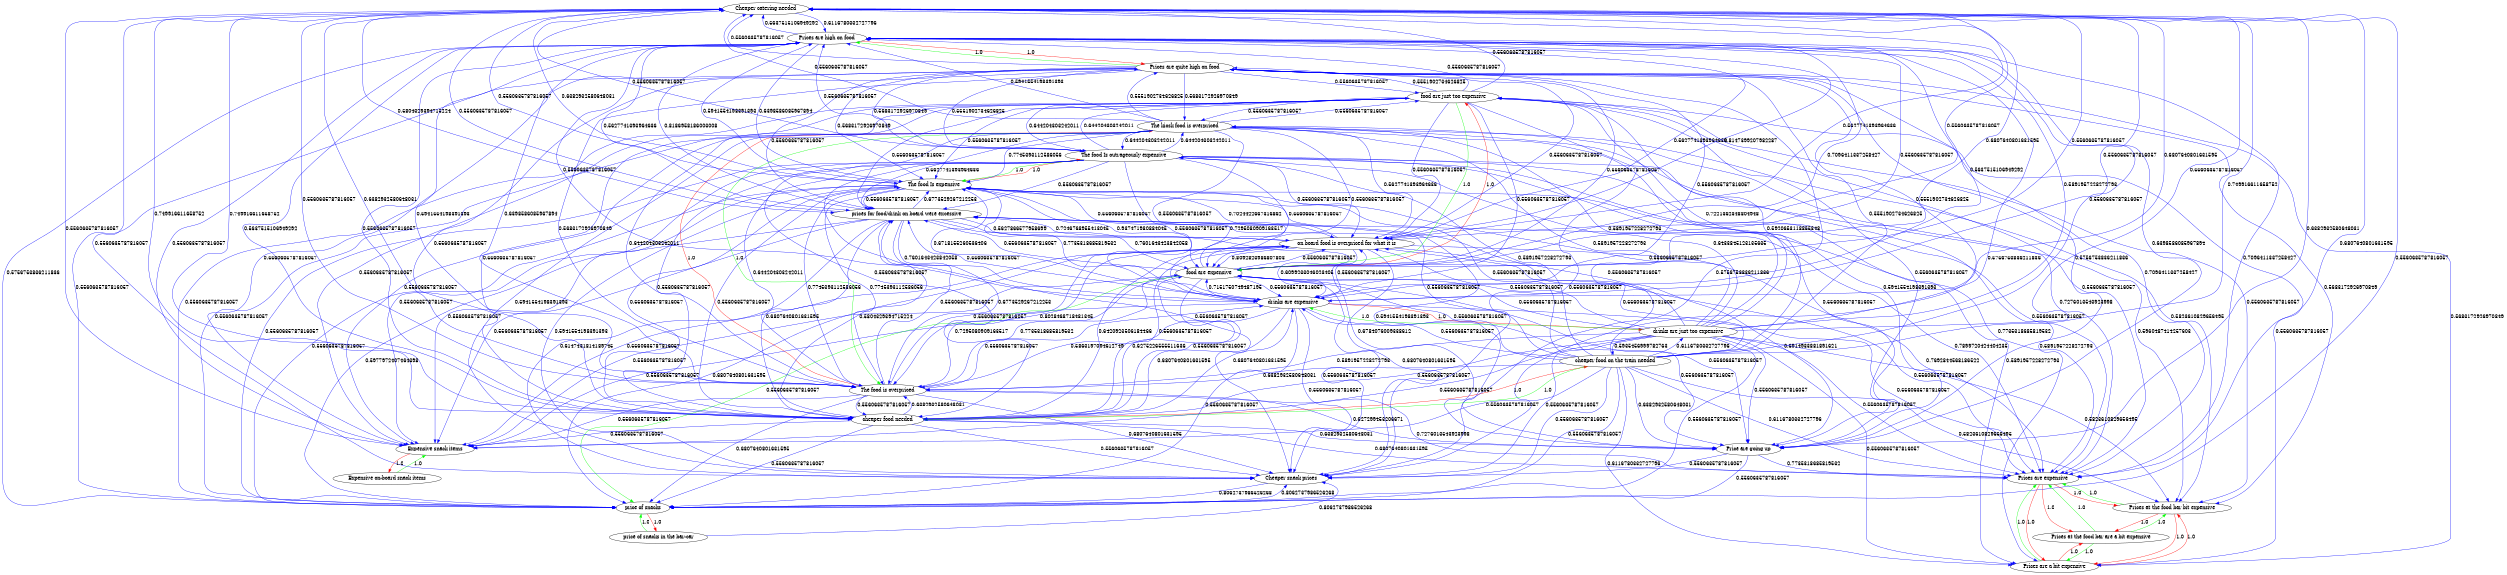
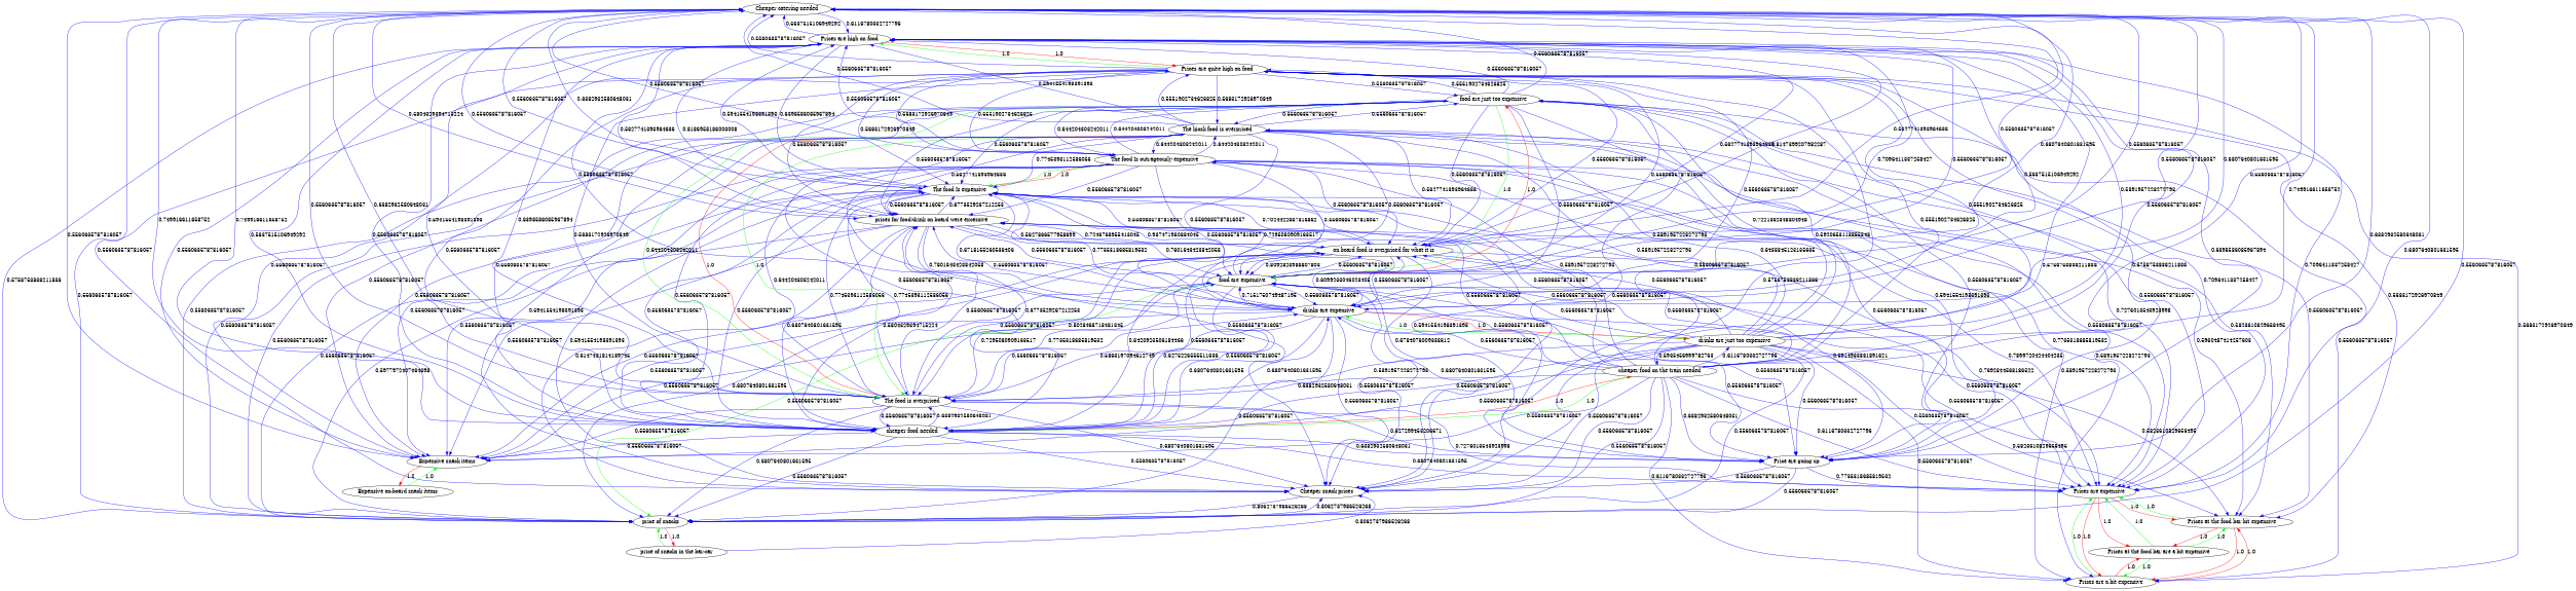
  digraph {
    edge [color=blue]
    "Cheaper catering needed"
    "Cheaper snack prices"
    "Expensive snack items"
    "Price are going up"
    "Prices are high on food"
    "Prices are expensive"
    "The food Is expensive"
    "The food is overpriced"
    "cheaper food needed"
    "drinks are expensive"
    "food are expensive"
    "on board food is overpriced for what it is"
    "price of snacks"
    "prices for food/drink on board were excessive"
    "Expensive on-board snack items"
    "Prices are quite high on food"
    n17 [label="Prices at the food bar bit expensive"]
    "Prices are a bit expensive"
    "Prices at the food bar are a bit expensive"
    "The food Is outrageously expensive"
    "The kiosk food is overpriced"
    "cheaper food on the train needed"
    "drinks are just too expensive"
    "food are just too expensive"
    "price of snacks in the bar-car"
    "Cheaper catering needed" -> "Cheaper snack prices" [label=0.5560635787816057]
    "Cheaper catering needed" -> "Expensive snack items" [label=0.5560635787816057]
    "Cheaper catering needed" -> "Price are going up" [label=0.6382932580648031]
    "Cheaper catering needed" -> "Prices are high on food" [label=0.6116780332727796]
    "Cheaper catering needed" -> "Prices are expensive" [label=0.6807640801631595]
    "Cheaper catering needed" -> "The food Is expensive" [label=0.6382932580648031]
    "Cheaper catering needed" -> "The food is overpriced" [label=0.6382932580648031]
    "Cheaper catering needed" -> "cheaper food needed" [label=0.749916611658752]
    "Cheaper catering needed" -> "drinks are expensive" [label=0.6807640801631595]
    "Cheaper catering needed" -> "food are expensive" [label=0.6807640801631595]
    "Cheaper catering needed" -> "on board food is overpriced for what it is" [label=0.5627741393964636]
    "Cheaper catering needed" -> "price of snacks" [label=0.5560635787816057]
    "Cheaper catering needed" -> "prices for food/drink on board were excessive" [label=0.5804329394715224]
    "Cheaper snack prices" -> "price of snacks" [label=0.8062737986526268]
    "Expensive snack items" -> "Expensive on-board snack items" [color=red label=1.0]
    "Price are going up" -> "Cheaper snack prices" [label=0.5560635787816057]
    "Price are going up" -> "Prices are expensive" [label=0.7735318685819532]
    "Price are going up" -> "price of snacks" [label=0.5560635787816057]
    "Prices are high on food" -> "Cheaper catering needed" [label=0.5637515106949292]
    "Prices are high on food" -> "Cheaper snack prices" [label=0.5756753836211836]
    "Prices are high on food" -> "Expensive snack items" [label=0.5560635787816057]
    "Prices are high on food" -> "Price are going up" [label=0.6398586085967894]
    "Prices are high on food" -> "Prices are expensive" [label=0.7096411337258427]
    "Prices are high on food" -> "The food Is expensive" [label=0.6398586085967894]
    "Prices are high on food" -> "The food is overpriced" [label=0.6398586085967894]
    "Prices are high on food" -> "cheaper food needed" [label=0.5637515106949292]
    "Prices are high on food" -> "drinks are expensive" [label=0.5637515106949292]
    "Prices are high on food" -> "food are expensive" [label=0.7096411337258427]
    "Prices are high on food" -> "on board food is overpriced for what it is" [label=0.5627741393964636]
    "Prices are high on food" -> "price of snacks" [label=0.5756753836211836]
    "Prices are high on food" -> "prices for food/drink on board were excessive" [label=0.5627741393964636]
    "Prices are high on food" -> "Prices are quite high on food" [color=red label=1.0]
    "Prices are expensive" -> n17 [color=red label=1.0]
    "Prices are expensive" -> "Prices are a bit expensive" [color=red label=1.0]
    "Prices are expensive" -> "Prices at the food bar are a bit expensive" [color=red label=1.0]
    "The food Is expensive" -> "Cheaper catering needed" [label=0.5560635787816057]
    "The food Is expensive" -> "Cheaper snack prices" [label=0.5941554198391393]
    "The food Is expensive" -> "Expensive snack items" [label=0.5560635787816057]
    "The food Is expensive" -> "Price are going up" [label=0.5941554198391393]
    "The food Is expensive" -> "Prices are high on food" [label=0.5941554198391393]
    "The food Is expensive" -> "Prices are expensive" [label=0.7735318685819532]
    "The food Is expensive" -> "The food is overpriced" [label=0.7745393112586056]
    "The food Is expensive" -> "cheaper food needed" [label=0.5560635787816057]
    "The food Is expensive" -> "drinks are expensive" [label=0.7735318685819532]
    "The food Is expensive" -> "food are expensive" [label=0.937471980884045]
    "The food Is expensive" -> "on board food is overpriced for what it is" [label=0.5560635787816057]
    "The food Is expensive" -> "price of snacks" [label=0.5560635787816057]
    "The food Is expensive" -> "prices for food/drink on board were excessive" [label=0.5560635787816057]
    "The food Is expensive" -> "The food Is outrageously expensive" [color=red label=1.0]
    "The food is overpriced" -> "Cheaper catering needed" [label=0.5560635787816057]
    "The food is overpriced" -> "Cheaper snack prices" [label=0.6807640801631595]
    "The food is overpriced" -> "Expensive snack items" [label=0.5560635787816057]
    "The food is overpriced" -> "Price are going up" [label=0.627299453206671]
    "The food is overpriced" -> "Prices are high on food" [label=0.5941554198391393]
    "The food is overpriced" -> "Prices are expensive" [label=0.7276013543923998]
    "The food is overpriced" -> "The food Is expensive" [label=0.7745393112586056]
    "The food is overpriced" -> "cheaper food needed" [label=0.5560635787816057]
    "The food is overpriced" -> "drinks are expensive" [label=0.5560635787816057]
    "The food is overpriced" -> "food are expensive" [label=0.7735318685819532]
    "The food is overpriced" -> "on board food is overpriced for what it is" [label=0.5560635787816057]
    "The food is overpriced" -> "price of snacks" [label=0.6807640801631595]
    "The food is overpriced" -> "prices for food/drink on board were excessive" [label=0.5560635787816057]
    "The food is overpriced" -> "The kiosk food is overpriced" [color=red label=1.0]
    "cheaper food needed" -> "Cheaper catering needed" [label=0.749916611658752]
    "cheaper food needed" -> "Cheaper snack prices" [label=0.5560635787816057]
    "cheaper food needed" -> "Expensive snack items" [label=0.5560635787816057]
    "cheaper food needed" -> "Price are going up" [label=0.6382932580648031]
    "cheaper food needed" -> "Prices are high on food" [label=0.5560635787816057]
    "cheaper food needed" -> "Prices are expensive" [label=0.6807640801631595]
    "cheaper food needed" -> "The food Is expensive" [label=0.5560635787816057]
    "cheaper food needed" -> "The food is overpriced" [label=0.6382932580648031]
    "cheaper food needed" -> "drinks are expensive" [label=0.6807640801631595]
    "cheaper food needed" -> "food are expensive" [label=0.6275226555511636]
    "cheaper food needed" -> "on board food is overpriced for what it is" [label=0.5560635787816057]
    "cheaper food needed" -> "price of snacks" [label=0.5560635787816057]
    "cheaper food needed" -> "prices for food/drink on board were excessive" [label=0.5804329394715224]
    "cheaper food needed" -> "cheaper food on the train needed" [color=red label=1.0]
    "drinks are expensive" -> "Cheaper catering needed" [label=0.5560635787816057]
    "drinks are expensive" -> "Cheaper snack prices" [label=0.5560635787816057]
    "drinks are expensive" -> "Expensive snack items" [label=0.5560635787816057]
    "drinks are expensive" -> "Price are going up" [label=0.5560635787816057]
    "drinks are expensive" -> "Prices are high on food" [label=0.5560635787816057]
    "drinks are expensive" -> "Prices are expensive" [label=0.5560635787816057]
    "drinks are expensive" -> "The food Is expensive" [label=0.6718155260536406]
    "drinks are expensive" -> "The food is overpriced" [label=0.5863197094612749]
    "drinks are expensive" -> "cheaper food needed" [label=0.6807640801631595]
    "drinks are expensive" -> "food are expensive" [label=0.7151750749487195]
    "drinks are expensive" -> "on board food is overpriced for what it is" [label=0.5560635787816057]
    "drinks are expensive" -> "price of snacks" [label=0.5560635787816057]
    "drinks are expensive" -> "prices for food/drink on board were excessive" [label=0.5560635787816057]
    "drinks are expensive" -> "drinks are just too expensive" [color=red label=1.0]
    "food are expensive" -> "Cheaper catering needed" [label=0.5560635787816057]
    "food are expensive" -> "Cheaper snack prices" [label=0.5560635787816057]
    "food are expensive" -> "Expensive snack items" [label=0.5560635787816057]
    "food are expensive" -> "Price are going up" [label=0.5560635787816057]
    "food are expensive" -> "Prices are high on food" [label=0.5560635787816057]
    "food are expensive" -> "Prices are expensive" [label=0.5560635787816057]
    "food are expensive" -> "The food Is expensive" [label=0.7295080909163517]
    "food are expensive" -> "The food is overpriced" [label=0.7295080909163517]
    "food are expensive" -> "cheaper food needed" [label=0.5560635787816057]
    "food are expensive" -> "drinks are expensive" [label=0.5560635787816057]
    "food are expensive" -> "on board food is overpriced for what it is" [label=0.5560635787816057]
    "food are expensive" -> "price of snacks" [color=green label=0.5560635787816057]
    "food are expensive" -> "prices for food/drink on board were excessive" [label=0.5560635787816057]
    "food are expensive" -> "food are just too expensive" [color=red label=1.0]
    "on board food is overpriced for what it is" -> "Cheaper catering needed" [label=0.5560635787816057]
    "on board food is overpriced for what it is" -> "Cheaper snack prices" [label=0.6807640801631595]
    "on board food is overpriced for what it is" -> "Expensive snack items" [label=0.5560635787816057]
    "on board food is overpriced for what it is" -> "Price are going up" [label=0.6914933881891621]
    "on board food is overpriced for what it is" -> "Prices are high on food" [label=0.8147399207982287]
    "on board food is overpriced for what it is" -> "Prices are expensive" [label=0.7692844568186522]
    "on board food is overpriced for what it is" -> "The food Is expensive" [label=0.7024422667316862]
    "on board food is overpriced for what it is" -> "The food is overpriced" [label=0.8028468718481345]
    "on board food is overpriced for what it is" -> "cheaper food needed" [label=0.6420923506184466]
    "on board food is overpriced for what it is" -> "drinks are expensive" [label=0.6099233046023405]
    "on board food is overpriced for what it is" -> "food are expensive" [label=0.8092823986807803]
    "on board food is overpriced for what it is" -> "price of snacks" [label=0.6807640801631595]
    "on board food is overpriced for what it is" -> "prices for food/drink on board were excessive" [label=0.7246768955413045]
    "price of snacks" -> "Cheaper snack prices" [label=0.8062737986526268]
    "price of snacks" -> "price of snacks in the bar-car" [color=red label=1.0]
    "prices for food/drink on board were excessive" -> "Cheaper catering needed" [label=0.5560635787816057]
    "prices for food/drink on board were excessive" -> "Cheaper snack prices" [label=0.6147431814189745]
    "prices for food/drink on board were excessive" -> "Expensive snack items" [label=0.5560635787816057]
    "prices for food/drink on board were excessive" -> "Price are going up" [label=0.6784076009338612]
    "prices for food/drink on board were excessive" -> "Prices are high on food" [label=0.8186958186003008]
    "prices for food/drink on board were excessive" -> "Prices are expensive" [label=0.7899720424404235]
    "prices for food/drink on board were excessive" -> "The food Is expensive" [label=0.6773529267212253]
    "prices for food/drink on board were excessive" -> "The food is overpriced" [label=0.6773529267212253]
    "prices for food/drink on board were excessive" -> "cheaper food needed" [label=0.6807640801631595]
    "prices for food/drink on board were excessive" -> "drinks are expensive" [label=0.7601643423842058]
    "prices for food/drink on board were excessive" -> "food are expensive" [label=0.7601643423842058]
    "prices for food/drink on board were excessive" -> "on board food is overpriced for what it is" [label=0.5627866577958699]
    "prices for food/drink on board were excessive" -> "price of snacks" [label=0.5977972407464398]
    "Expensive on-board snack items" -> "Expensive snack items" [color=green label=1.0]
    "Prices are quite high on food" -> "Cheaper catering needed" [label=0.5560635787816057]
    "Prices are quite high on food" -> "Cheaper snack prices" [label=0.5756753836211836]
    "Prices are quite high on food" -> "Expensive snack items" [label=0.5560635787816057]
    "Prices are quite high on food" -> "Price are going up" [label=0.5756753836211836]
    "Prices are quite high on food" -> "Prices are high on food" [color=green label=1.0]
    "Prices are quite high on food" -> "Prices are expensive" [label=0.7096411337258427]
    "Prices are quite high on food" -> "The food Is expensive" [label=0.5683172926970849]
    "Prices are quite high on food" -> "The food is overpriced" [label=0.5683172926970849]
    "Prices are quite high on food" -> "cheaper food needed" [label=0.5560635787816057]
    "Prices are quite high on food" -> "drinks are expensive" [label=0.5560635787816057]
    "Prices are quite high on food" -> "food are expensive" [label=0.5560635787816057]
    "Prices are quite high on food" -> "on board food is overpriced for what it is" [label=0.5560635787816057]
    "Prices are quite high on food" -> "price of snacks" [label=0.5560635787816057]
    "Prices are quite high on food" -> "prices for food/drink on board were excessive" [label=0.5560635787816057]
    "Prices are quite high on food" -> n17 [label=0.5683172926970849]
    "Prices are quite high on food" -> "Prices are a bit expensive" [label=0.5683172926970849]
    "Prices are quite high on food" -> "The food Is outrageously expensive" [label=0.5683172926970849]
    "Prices are quite high on food" -> "The kiosk food is overpriced" [label=0.5683172926970849]
    "Prices are quite high on food" -> "food are just too expensive" [label=0.5560635787816057]
    n17 -> "Prices are expensive" [color=green label=1.0]
    n17 -> "Prices are a bit expensive" [color=red label=1.0]
    n17 -> "Prices at the food bar are a bit expensive" [color=red label=1.0]
    "Prices are a bit expensive" -> "Prices are expensive" [color=green label=1.0]
    "Prices are a bit expensive" -> n17 [color=red label=1.0]
    "Prices are a bit expensive" -> "Prices at the food bar are a bit expensive" [color=red label=1.0]
    "Prices at the food bar are a bit expensive" -> "Prices are expensive" [color=green label=1.0]
    "Prices at the food bar are a bit expensive" -> n17 [color=green label=1.0]
    "Prices at the food bar are a bit expensive" -> "Prices are a bit expensive" [color=green label=1.0]
    "The food Is outrageously expensive" -> "Cheaper catering needed" [label=0.5560635787816057]
    "The food Is outrageously expensive" -> "Cheaper snack prices" [label=0.5560635787816057]
    "The food Is outrageously expensive" -> "Expensive snack items" [label=0.5560635787816057]
    "The food Is outrageously expensive" -> "Price are going up" [label=0.5560635787816057]
    "The food Is outrageously expensive" -> "Prices are high on food" [label=0.5560635787816057]
    "The food Is outrageously expensive" -> "Prices are expensive" [label=0.5560635787816057]
    "The food Is outrageously expensive" -> "The food Is expensive" [color=green label=1.0]
    "The food Is outrageously expensive" -> "The food is overpriced" [label=0.644204303242011]
    "The food Is outrageously expensive" -> "cheaper food needed" [label=0.5560635787816057]
    "The food Is outrageously expensive" -> "drinks are expensive" [label=0.5560635787816057]
    "The food Is outrageously expensive" -> "food are expensive" [label=0.5560635787816057]
    "The food Is outrageously expensive" -> "on board food is overpriced for what it is" [label=0.5560635787816057]
    "The food Is outrageously expensive" -> "price of snacks" [label=0.5560635787816057]
    "The food Is outrageously expensive" -> "prices for food/drink on board were excessive" [label=0.5560635787816057]
    "The food Is outrageously expensive" -> "Prices are quite high on food" [label=0.5551902734626825]
    "The food Is outrageously expensive" -> n17 [label=0.5960487414257603]
    "The food Is outrageously expensive" -> "Prices are a bit expensive" [label=0.5891957228272793]
    "The food Is outrageously expensive" -> "The kiosk food is overpriced" [label=0.644204303242011]
    "The food Is outrageously expensive" -> "food are just too expensive" [label=0.644204303242011]
    "The kiosk food is overpriced" -> "Cheaper catering needed" [label=0.5560635787816057]
    "The kiosk food is overpriced" -> "Cheaper snack prices" [label=0.5941554198391393]
    "The kiosk food is overpriced" -> "Expensive snack items" [label=0.5560635787816057]
    "The kiosk food is overpriced" -> "Price are going up" [label=0.5941554198391393]
    "The kiosk food is overpriced" -> "Prices are high on food" [label=0.5941554198391393]
    "The kiosk food is overpriced" -> "Prices are expensive" [label=0.7276013543923998]
    "The kiosk food is overpriced" -> "The food Is expensive" [label=0.7745393112586056]
    "The kiosk food is overpriced" -> "The food is overpriced" [color=green label=1.0]
    "The kiosk food is overpriced" -> "cheaper food needed" [label=0.5560635787816057]
    "The kiosk food is overpriced" -> "drinks are expensive" [label=0.5560635787816057]
    "The kiosk food is overpriced" -> "food are expensive" [label=0.5560635787816057]
    "The kiosk food is overpriced" -> "on board food is overpriced for what it is" [label=0.5627741393964636]
    "The kiosk food is overpriced" -> "price of snacks" [label=0.5560635787816057]
    "The kiosk food is overpriced" -> "prices for food/drink on board were excessive" [label=0.5627741393964636]
    "The kiosk food is overpriced" -> "Prices are quite high on food" [label=0.5551902734626825]
    "The kiosk food is overpriced" -> n17 [label=0.5823610829656495]
    "The kiosk food is overpriced" -> "Prices are a bit expensive" [label=0.5891957228272793]
    "The kiosk food is overpriced" -> "The food Is outrageously expensive" [label=0.644204303242011]
    "The kiosk food is overpriced" -> "food are just too expensive" [label=0.5560635787816057]
    "cheaper food on the train needed" -> "Cheaper catering needed" [label=0.749916611658752]
    "cheaper food on the train needed" -> "Cheaper snack prices" [label=0.5560635787816057]
    "cheaper food on the train needed" -> "Expensive snack items" [label=0.5560635787816057]
    "cheaper food on the train needed" -> "Price are going up" [label=0.6382932580648031]
    "cheaper food on the train needed" -> "Prices are high on food" [label=0.5560635787816057]
    "cheaper food on the train needed" -> "Prices are expensive" [label=0.6116780332727796]
    "cheaper food on the train needed" -> "The food Is expensive" [label=0.5560635787816057]
    "cheaper food on the train needed" -> "The food is overpriced" [label=0.6382932580648031]
    "cheaper food on the train needed" -> "cheaper food needed" [color=green label=1.0]
    "cheaper food on the train needed" -> "drinks are expensive" [label=0.5560635787816057]
    "cheaper food on the train needed" -> "food are expensive" [label=0.5560635787816057]
    "cheaper food on the train needed" -> "on board food is overpriced for what it is" [label=0.5560635787816057]
    "cheaper food on the train needed" -> "price of snacks" [label=0.5560635787816057]
    "cheaper food on the train needed" -> "prices for food/drink on board were excessive" [label=0.5560635787816057]
    "cheaper food on the train needed" -> "Prices are quite high on food" [label=0.5551902734626825]
    "cheaper food on the train needed" -> n17 [label=0.5823610829656495]
    "cheaper food on the train needed" -> "Prices are a bit expensive" [label=0.6116780332727796]
    "cheaper food on the train needed" -> "The food Is outrageously expensive" [label=0.5891957228272793]
    "cheaper food on the train needed" -> "The kiosk food is overpriced" [label=0.5891957228272793]
    "cheaper food on the train needed" -> "drinks are just too expensive" [label=0.6116780332727796]
    "cheaper food on the train needed" -> "food are just too expensive" [label=0.5920653118855348]
    "drinks are just too expensive" -> "Cheaper catering needed" [label=0.5560635787816057]
    "drinks are just too expensive" -> "Cheaper snack prices" [label=0.5560635787816057]
    "drinks are just too expensive" -> "Expensive snack items" [label=0.5560635787816057]
    "drinks are just too expensive" -> "Price are going up" [label=0.5560635787816057]
    "drinks are just too expensive" -> "Prices are high on food" [label=0.5891957228272793]
    "drinks are just too expensive" -> "Prices are expensive" [label=0.5560635787816057]
    "drinks are just too expensive" -> "The food Is expensive" [label=0.5560635787816057]
    "drinks are just too expensive" -> "The food is overpriced" [label=0.5891957228272793]
    "drinks are just too expensive" -> "cheaper food needed" [label=0.5560635787816057]
    "drinks are just too expensive" -> "drinks are expensive" [color=green label=1.0]
    "drinks are just too expensive" -> "food are expensive" [label=0.5560635787816057]
    "drinks are just too expensive" -> "on board food is overpriced for what it is" [label=0.5560635787816057]
    "drinks are just too expensive" -> "price of snacks" [label=0.5560635787816057]
    "drinks are just too expensive" -> "prices for food/drink on board were excessive" [label=0.5560635787816057]
    "drinks are just too expensive" -> "Prices are quite high on food" [label=0.5551902734626825]
    "drinks are just too expensive" -> n17 [label=0.5823610829656495]
    "drinks are just too expensive" -> "Prices are a bit expensive" [label=0.5560635787816057]
    "drinks are just too expensive" -> "The food Is outrageously expensive" [label=0.6433845123135635]
    "drinks are just too expensive" -> "The kiosk food is overpriced" [label=0.5891957228272793]
    "drinks are just too expensive" -> "cheaper food on the train needed" [label=0.5935456999782763]
    "drinks are just too expensive" -> "food are just too expensive" [label=0.7221362348804948]
    "food are just too expensive" -> "Cheaper catering needed" [label=0.5560635787816057]
    "food are just too expensive" -> "Cheaper snack prices" [label=0.5560635787816057]
    "food are just too expensive" -> "Expensive snack items" [label=0.5560635787816057]
    "food are just too expensive" -> "Price are going up" [label=0.5560635787816057]
    "food are just too expensive" -> "Prices are high on food" [label=0.5560635787816057]
    "food are just too expensive" -> "Prices are expensive" [label=0.5560635787816057]
    "food are just too expensive" -> "The food Is expensive" [label=0.5560635787816057]
-   "food are just too expensive" -> "The food is overpriced" [label=0.644204303242011]
+   "food are just too expensive" -> "The food is overpriced" [color=green label=0.644204303242011]
    "food are just too expensive" -> "cheaper food needed" [label=0.5560635787816057]
    "food are just too expensive" -> "drinks are expensive" [label=0.5560635787816057]
    "food are just too expensive" -> "food are expensive" [color=green label=1.0]
    "food are just too expensive" -> "on board food is overpriced for what it is" [label=0.5560635787816057]
    "food are just too expensive" -> "price of snacks" [label=0.5560635787816057]
    "food are just too expensive" -> "prices for food/drink on board were excessive" [label=0.5560635787816057]
    "food are just too expensive" -> "Prices are quite high on food" [label=0.5551902734626825]
    "food are just too expensive" -> n17 [label=0.5560635787816057]
    "food are just too expensive" -> "Prices are a bit expensive" [label=0.5560635787816057]
    "food are just too expensive" -> "The food Is outrageously expensive" [label=0.644204303242011]
    "food are just too expensive" -> "The kiosk food is overpriced" [label=0.5560635787816057]
    "price of snacks in the bar-car" -> "Cheaper snack prices" [label=0.8062737986526268]
    "price of snacks in the bar-car" -> "price of snacks" [color=green label=1.0]
  }
